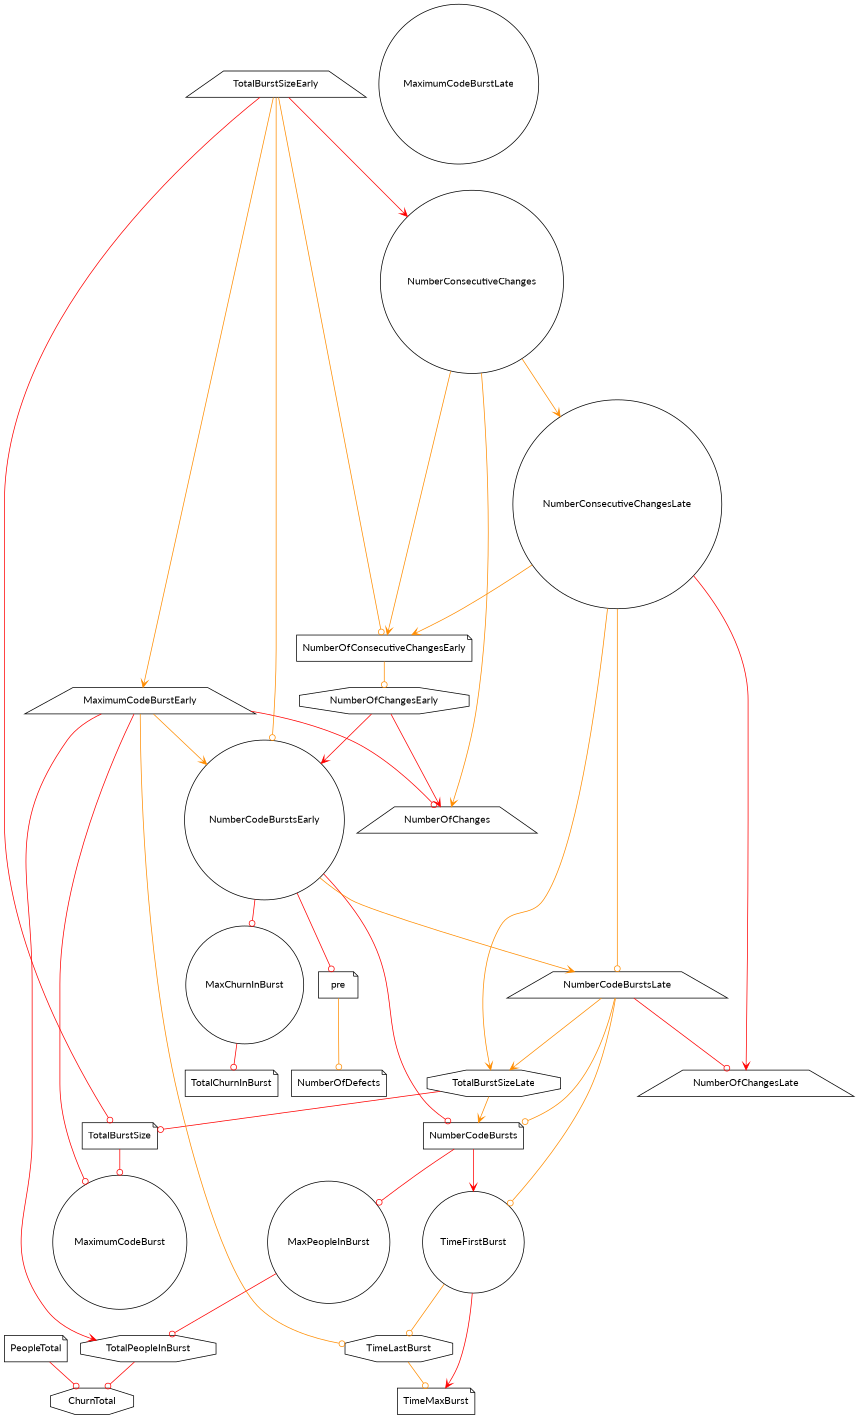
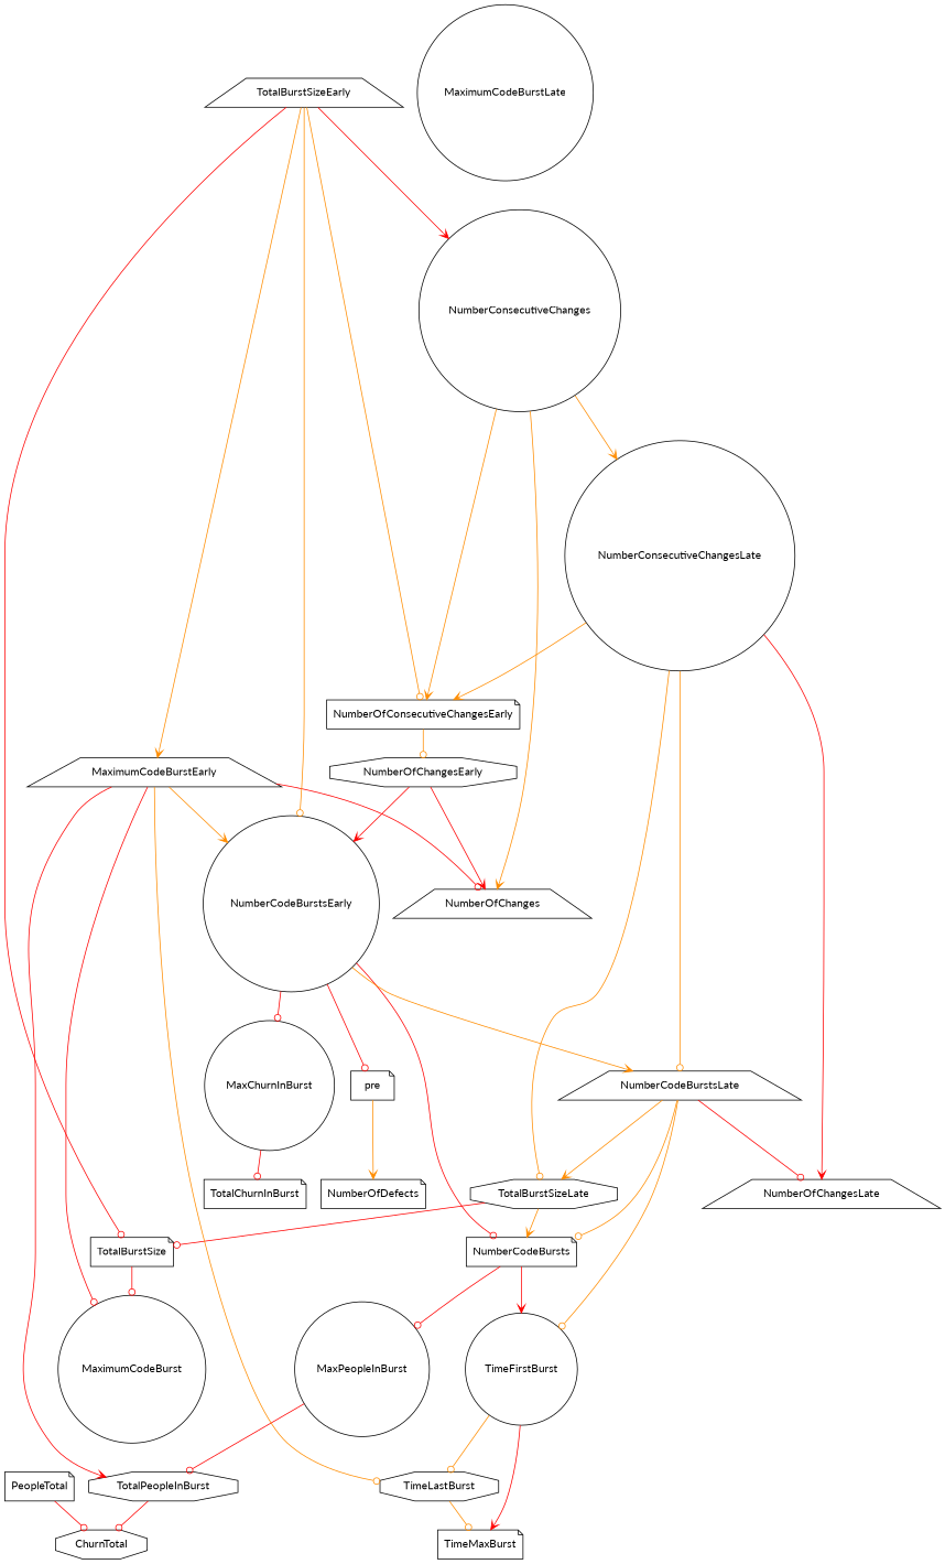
  digraph {
    fontname=Lato
    node [fontname=Lato shape=note]
    edge [arrowhead=odot color=red fontname=Lato]
    TotalPeopleInBurst [shape=octagon]
    ChurnTotal [shape=octagon]
    PeopleTotal
    MaximumCodeBurstLate [shape=circle]
    MaxPeopleInBurst [shape=circle]
    TotalBurstSizeLate [shape=octagon]
    TotalBurstSize
    NumberCodeBursts
    MaximumCodeBurst [shape=circle]
    TimeFirstBurst [shape=circle]
    NumberCodeBurstsLate [shape=trapezium]
    NumberOfChangesLate [shape=trapezium]
    TimeLastBurst [shape=octagon]
    TimeMaxBurst
    NumberOfChangesEarly [shape=octagon]
    NumberOfChanges [shape=trapezium]
    NumberCodeBurstsEarly [shape=circle]
    MaxChurnInBurst [shape=circle]
    pre
    TotalChurnInBurst
    MaximumCodeBurstEarly [shape=trapezium]
    NumberOfDefects
    NumberOfConsecutiveChangesEarly
    NumberConsecutiveChangesLate [shape=circle]
    TotalBurstSizeEarly [shape=trapezium]
    NumberConsecutiveChanges [shape=circle]
    TotalPeopleInBurst -> ChurnTotal
    PeopleTotal -> ChurnTotal
    MaxPeopleInBurst -> TotalPeopleInBurst
    TotalBurstSizeLate -> TotalBurstSize
    TotalBurstSizeLate -> NumberCodeBursts [arrowhead=vee color=darkorange]
    TotalBurstSize -> MaximumCodeBurst
    NumberCodeBursts -> MaxPeopleInBurst
    NumberCodeBursts -> TimeFirstBurst [arrowhead=vee]
    TimeFirstBurst -> TimeLastBurst [color=darkorange]
    TimeFirstBurst -> TimeMaxBurst [arrowhead=vee]
    NumberCodeBurstsLate -> TotalBurstSizeLate [arrowhead=vee color=darkorange]
    NumberCodeBurstsLate -> NumberCodeBursts [color=darkorange]
    NumberCodeBurstsLate -> TimeFirstBurst [color=darkorange]
    NumberCodeBurstsLate -> NumberOfChangesLate
    TimeLastBurst -> TimeMaxBurst [color=darkorange]
    NumberOfChangesEarly -> NumberOfChanges [arrowhead=vee]
    NumberOfChangesEarly -> NumberCodeBurstsEarly [arrowhead=vee]
    NumberCodeBurstsEarly -> NumberCodeBursts
    NumberCodeBurstsEarly -> NumberCodeBurstsLate [arrowhead=vee color=darkorange]
    NumberCodeBurstsEarly -> MaxChurnInBurst
    NumberCodeBurstsEarly -> pre
    MaxChurnInBurst -> TotalChurnInBurst
-   pre -> NumberOfDefects [color=darkorange]
+   pre -> NumberOfDefects [arrowhead=vee color=darkorange]
    MaximumCodeBurstEarly -> TotalPeopleInBurst [arrowhead=vee]
    MaximumCodeBurstEarly -> MaximumCodeBurst
    MaximumCodeBurstEarly -> TimeLastBurst [color=darkorange]
    MaximumCodeBurstEarly -> NumberOfChanges
    MaximumCodeBurstEarly -> NumberCodeBurstsEarly [arrowhead=vee color=darkorange]
    NumberOfConsecutiveChangesEarly -> NumberOfChangesEarly [color=darkorange]
-   NumberConsecutiveChangesLate -> TotalBurstSizeLate [arrowhead=vee color=darkorange]
+   NumberConsecutiveChangesLate -> TotalBurstSizeLate [color=darkorange]
    NumberConsecutiveChangesLate -> NumberCodeBurstsLate [color=darkorange]
    NumberConsecutiveChangesLate -> NumberOfChangesLate [arrowhead=vee]
    NumberConsecutiveChangesLate -> NumberOfConsecutiveChangesEarly [arrowhead=vee color=darkorange]
    TotalBurstSizeEarly -> TotalBurstSize
    TotalBurstSizeEarly -> NumberCodeBurstsEarly [color=darkorange]
    TotalBurstSizeEarly -> MaximumCodeBurstEarly [arrowhead=vee color=darkorange]
    TotalBurstSizeEarly -> NumberOfConsecutiveChangesEarly [color=darkorange]
    TotalBurstSizeEarly -> NumberConsecutiveChanges [arrowhead=vee]
    NumberConsecutiveChanges -> NumberOfChanges [arrowhead=vee color=darkorange]
    NumberConsecutiveChanges -> NumberOfConsecutiveChangesEarly [arrowhead=vee color=darkorange]
    NumberConsecutiveChanges -> NumberConsecutiveChangesLate [arrowhead=vee color=darkorange]
  }
